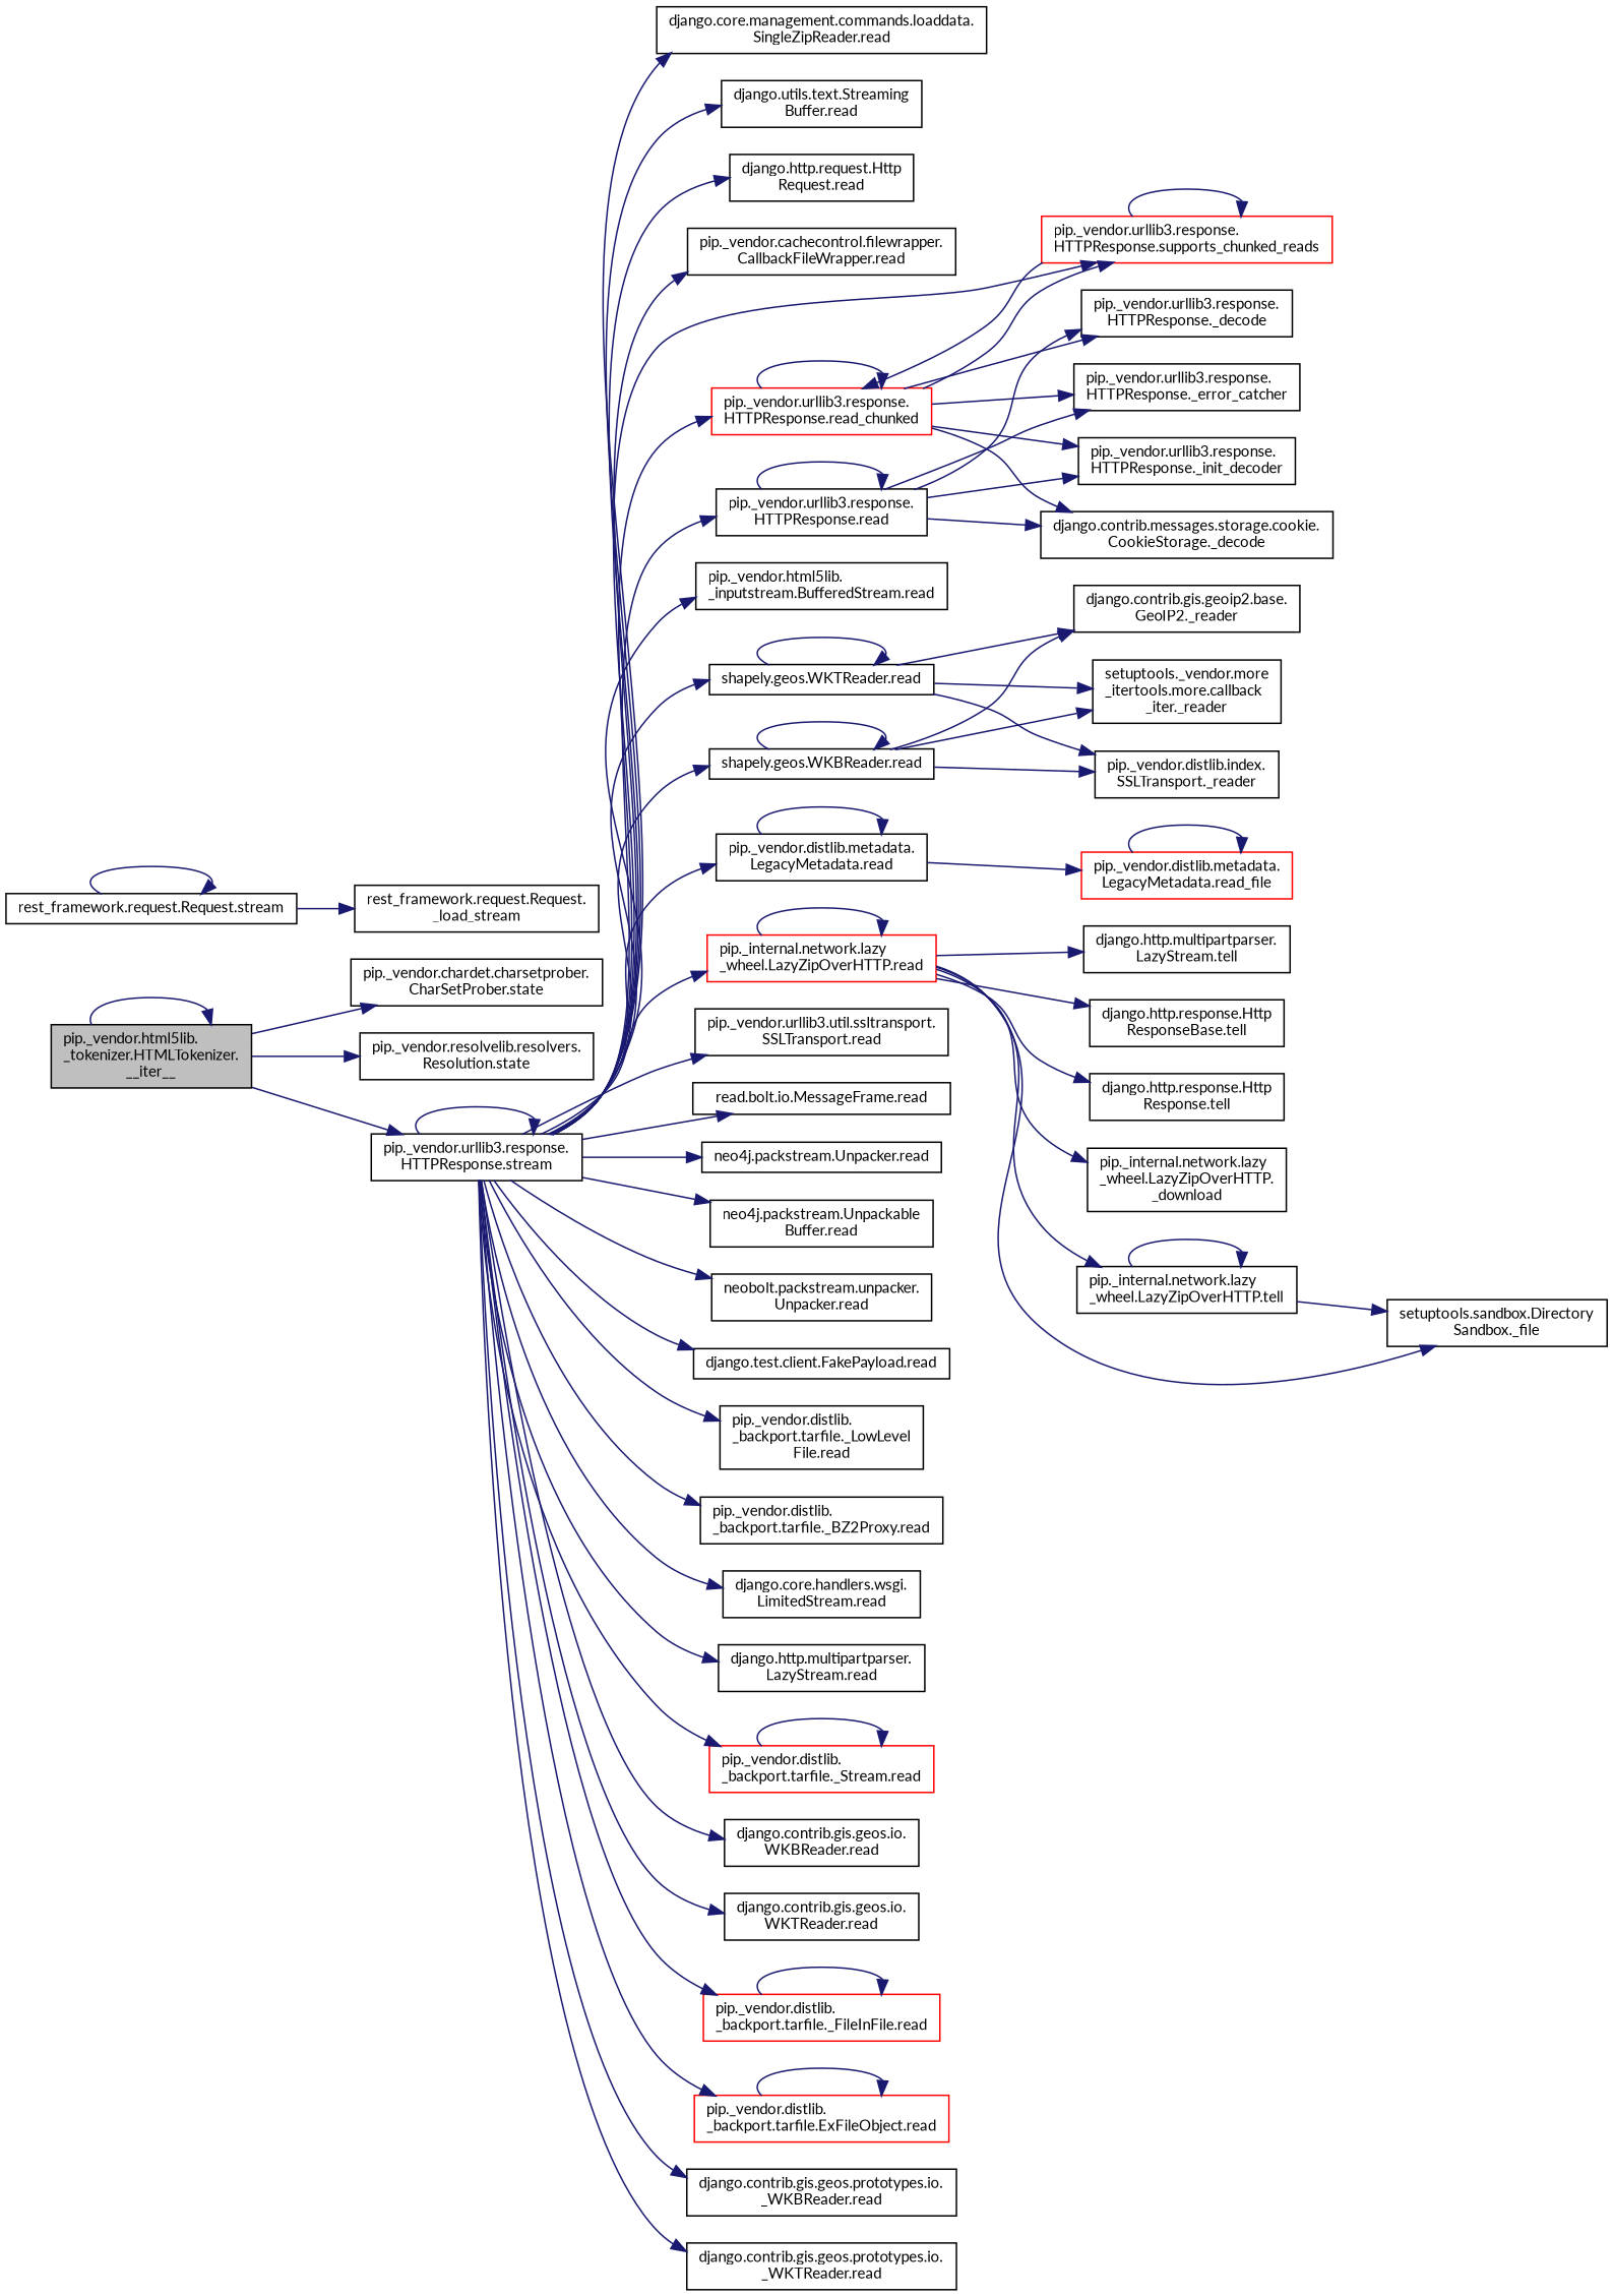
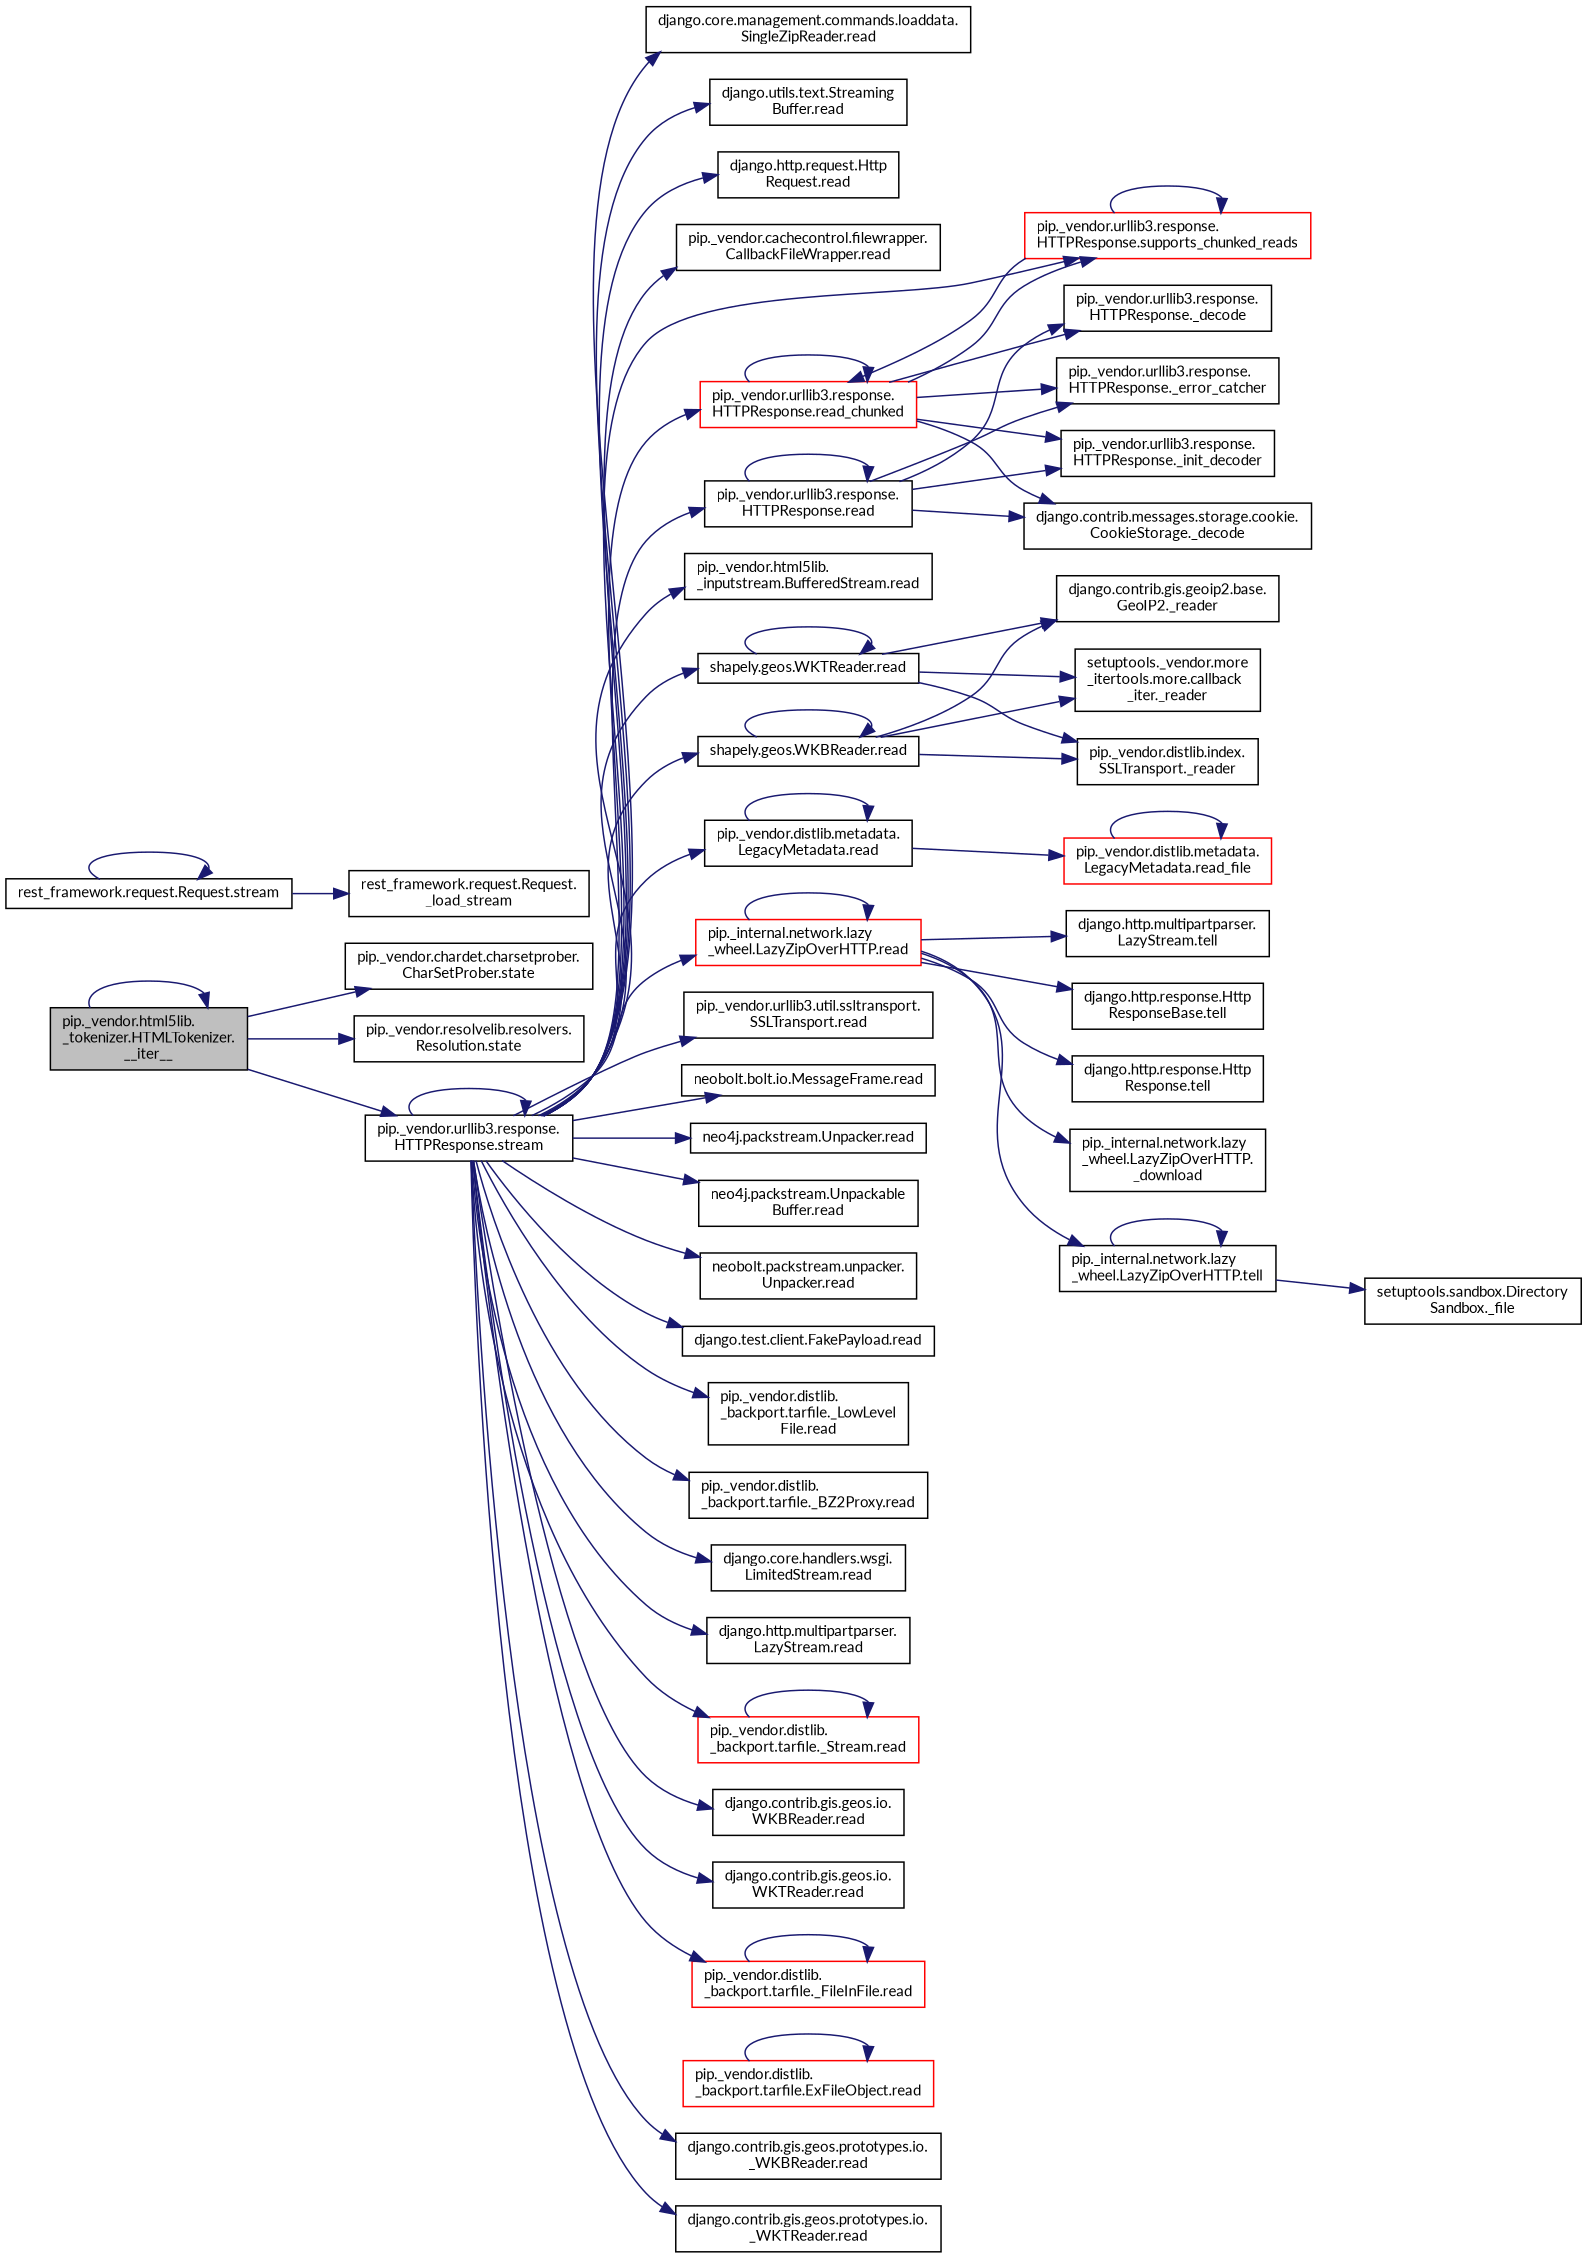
  digraph {
    fontname=Lato
    rankdir=LR
    node [color=black fillcolor=white fontname=Lato fontsize=10 shape=record style=filled]
    edge [color=midnightblue fontname=Lato fontsize=10 labelfontname=Helvetica labelfontsize=10 style=solid]
    n1 [fillcolor=grey75 fontcolor=black height=0.2 label="pip._vendor.html5lib.\l_tokenizer.HTMLTokenizer.\l__iter__" width=0.4]
    n2 [height=0.2 label="pip._vendor.chardet.charsetprober.\lCharSetProber.state" width=0.4]
    n3 [height=0.2 label="pip._vendor.resolvelib.resolvers.\lResolution.state" width=0.4]
    n4 [height=0.2 label="pip._vendor.urllib3.response.\lHTTPResponse.stream" width=0.4]
    n5 [height=0.2 label="rest_framework.request.Request.stream" width=0.4]
    n6 [height=0.2 label="rest_framework.request.Request.\l_load_stream" width=0.4]
    n7 [height=0.2 label="django.core.management.commands.loaddata.\lSingleZipReader.read" width=0.4]
    n8 [height=0.2 label="django.utils.text.Streaming\lBuffer.read" width=0.4]
    n9 [height=0.2 label="django.http.request.Http\lRequest.read" width=0.4]
    n10 [height=0.2 label="pip._vendor.cachecontrol.filewrapper.\lCallbackFileWrapper.read" width=0.4]
    n11 [height=0.2 label="pip._vendor.urllib3.response.\lHTTPResponse.read" width=0.4]
    n12 [height=0.2 label="pip._vendor.html5lib.\l_inputstream.BufferedStream.read" width=0.4]
    n13 [height=0.2 label="shapely.geos.WKBReader.read" width=0.4]
    n14 [height=0.2 label="pip._vendor.distlib.metadata.\lLegacyMetadata.read" width=0.4]
    n15 [color=red height=0.2 label="pip._internal.network.lazy\l_wheel.LazyZipOverHTTP.read" width=0.4]
    n16 [height=0.2 label="pip._vendor.urllib3.util.ssltransport.\lSSLTransport.read" width=0.4]
-   n17 [height=0.2 label="read.bolt.io.MessageFrame.read" width=0.4]
+   n17 [height=0.2 label="neobolt.bolt.io.MessageFrame.read" width=0.4]
    n18 [height=0.2 label="neo4j.packstream.Unpacker.read" width=0.4]
    n19 [height=0.2 label="neo4j.packstream.Unpackable\lBuffer.read" width=0.4]
    n20 [height=0.2 label="neobolt.packstream.unpacker.\lUnpacker.read" width=0.4]
    n21 [height=0.2 label="django.test.client.FakePayload.read" width=0.4]
    n22 [height=0.2 label="pip._vendor.distlib.\l_backport.tarfile._LowLevel\lFile.read" width=0.4]
    n23 [height=0.2 label="pip._vendor.distlib.\l_backport.tarfile._BZ2Proxy.read" width=0.4]
    n24 [height=0.2 label="django.core.handlers.wsgi.\lLimitedStream.read" width=0.4]
    n25 [height=0.2 label="django.http.multipartparser.\lLazyStream.read" width=0.4]
    n26 [color=red height=0.2 label="pip._vendor.distlib.\l_backport.tarfile._Stream.read" width=0.4]
    n27 [height=0.2 label="django.contrib.gis.geos.io.\lWKBReader.read" width=0.4]
    n28 [height=0.2 label="django.contrib.gis.geos.io.\lWKTReader.read" width=0.4]
    n29 [color=red height=0.2 label="pip._vendor.distlib.\l_backport.tarfile._FileInFile.read" width=0.4]
    n30 [color=red height=0.2 label="pip._vendor.distlib.\l_backport.tarfile.ExFileObject.read" width=0.4]
    n31 [height=0.2 label="django.contrib.gis.geos.prototypes.io.\l_WKBReader.read" width=0.4]
    n32 [height=0.2 label="django.contrib.gis.geos.prototypes.io.\l_WKTReader.read" width=0.4]
    n33 [height=0.2 label="shapely.geos.WKTReader.read" width=0.4]
    n34 [color=red height=0.2 label="pip._vendor.urllib3.response.\lHTTPResponse.read_chunked" width=0.4]
    n35 [color=red height=0.2 label="pip._vendor.urllib3.response.\lHTTPResponse.supports_chunked_reads" width=0.4]
    n36 [height=0.2 label="django.contrib.messages.storage.cookie.\lCookieStorage._decode" width=0.4]
    n37 [height=0.2 label="pip._vendor.urllib3.response.\lHTTPResponse._decode" width=0.4]
    n38 [height=0.2 label="pip._vendor.urllib3.response.\lHTTPResponse._error_catcher" width=0.4]
    n39 [height=0.2 label="pip._vendor.urllib3.response.\lHTTPResponse._init_decoder" width=0.4]
    n40 [height=0.2 label="django.contrib.gis.geoip2.base.\lGeoIP2._reader" width=0.4]
    n41 [height=0.2 label="setuptools._vendor.more\l_itertools.more.callback\l_iter._reader" width=0.4]
    n42 [height=0.2 label="pip._vendor.distlib.index.\lSSLTransport._reader" width=0.4]
    n43 [color=red height=0.2 label="pip._vendor.distlib.metadata.\lLegacyMetadata.read_file" width=0.4]
    n44 [height=0.2 label="pip._internal.network.lazy\l_wheel.LazyZipOverHTTP.\l_download" width=0.4]
    n45 [height=0.2 label="setuptools.sandbox.Directory\lSandbox._file" width=0.4]
    n46 [height=0.2 label="django.http.multipartparser.\lLazyStream.tell" width=0.4]
    n47 [height=0.2 label="django.http.response.Http\lResponseBase.tell" width=0.4]
    n48 [height=0.2 label="django.http.response.Http\lResponse.tell" width=0.4]
    n49 [height=0.2 label="pip._internal.network.lazy\l_wheel.LazyZipOverHTTP.tell" width=0.4]
    n1 -> n1
    n1 -> n2
    n1 -> n3
    n1 -> n4
    n4 -> n4
    n4 -> n7
    n4 -> n8
    n4 -> n9
    n4 -> n10
    n4 -> n11
    n4 -> n12
    n4 -> n13
    n4 -> n14
    n4 -> n15
    n4 -> n16
    n4 -> n17
    n4 -> n18
    n4 -> n19
    n4 -> n20
    n4 -> n21
    n4 -> n22
    n4 -> n23
    n4 -> n24
    n4 -> n25
    n4 -> n26
    n4 -> n27
    n4 -> n28
    n4 -> n29
-   n4 -> n30
    n4 -> n31
    n4 -> n32
    n4 -> n33
    n4 -> n34
    n4 -> n35
    n5 -> n5
    n5 -> n6
    n11 -> n11
    n11 -> n36
    n11 -> n37
    n11 -> n38
    n11 -> n39
    n13 -> n13
    n13 -> n40
    n13 -> n41
    n13 -> n42
    n14 -> n14
    n14 -> n43
    n15 -> n15
    n15 -> n44
-   n15 -> n45
    n15 -> n46
    n15 -> n47
    n15 -> n48
    n15 -> n49
    n26 -> n26
    n29 -> n29
    n30 -> n30
    n33 -> n33
    n33 -> n40
    n33 -> n41
    n33 -> n42
    n34 -> n34
    n34 -> n35
    n34 -> n36
    n34 -> n37
    n34 -> n38
    n34 -> n39
    n35 -> n34
    n35 -> n35
    n43 -> n43
    n49 -> n45
    n49 -> n49
  }
